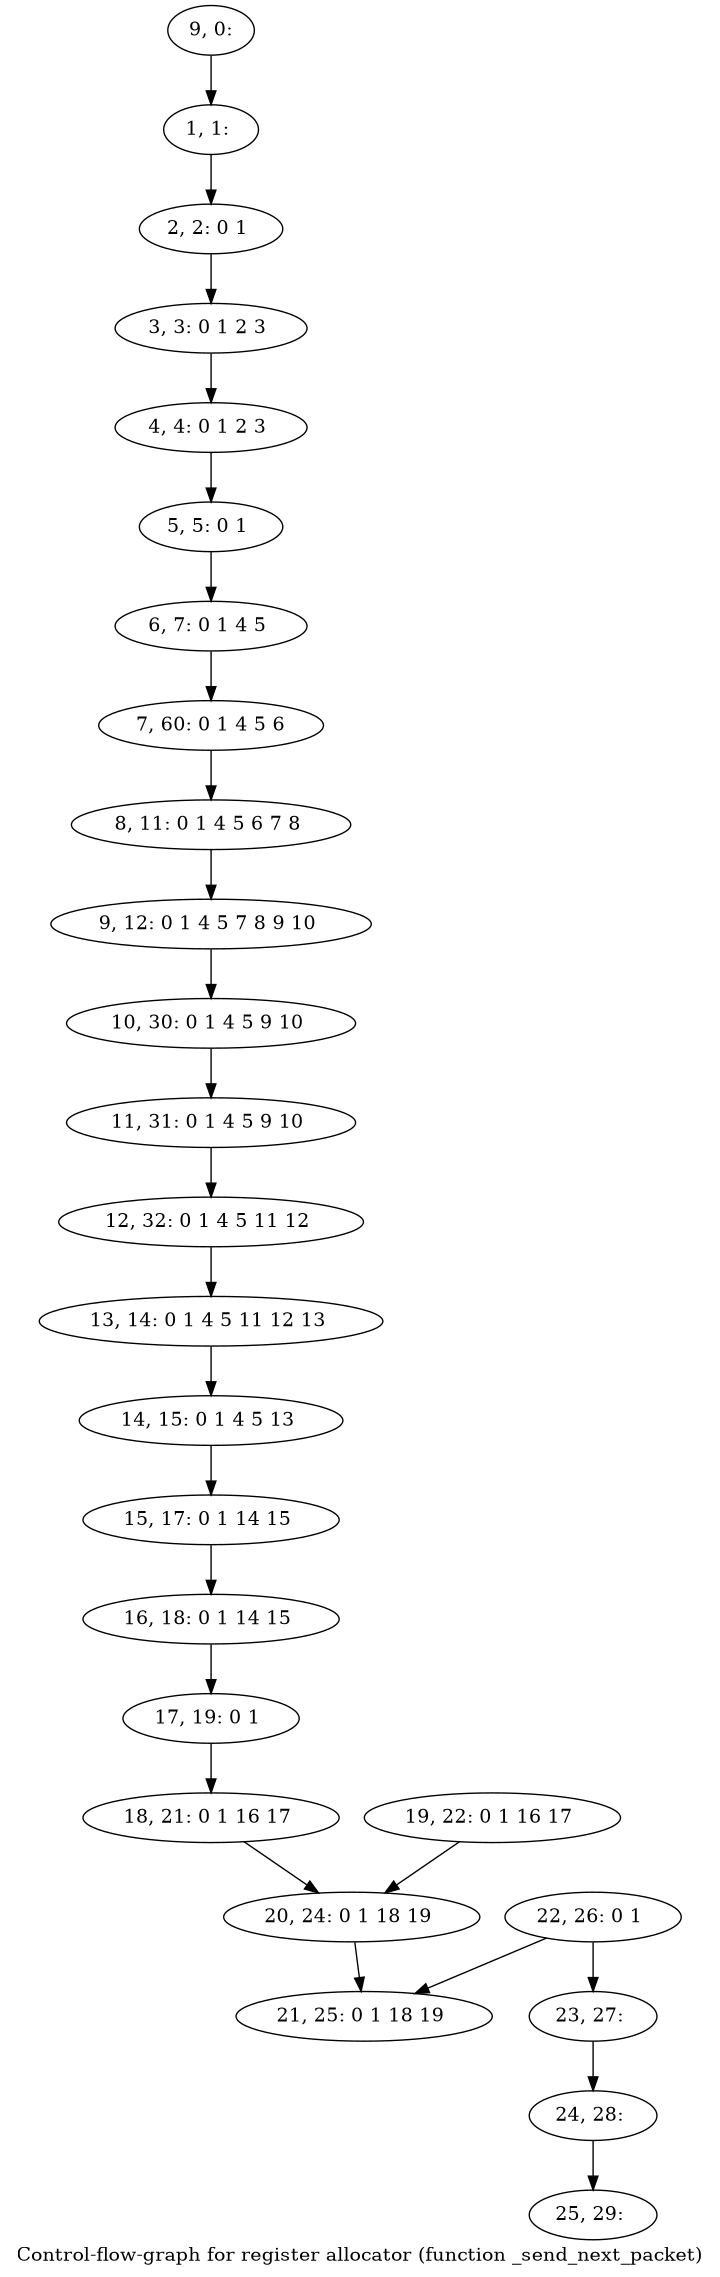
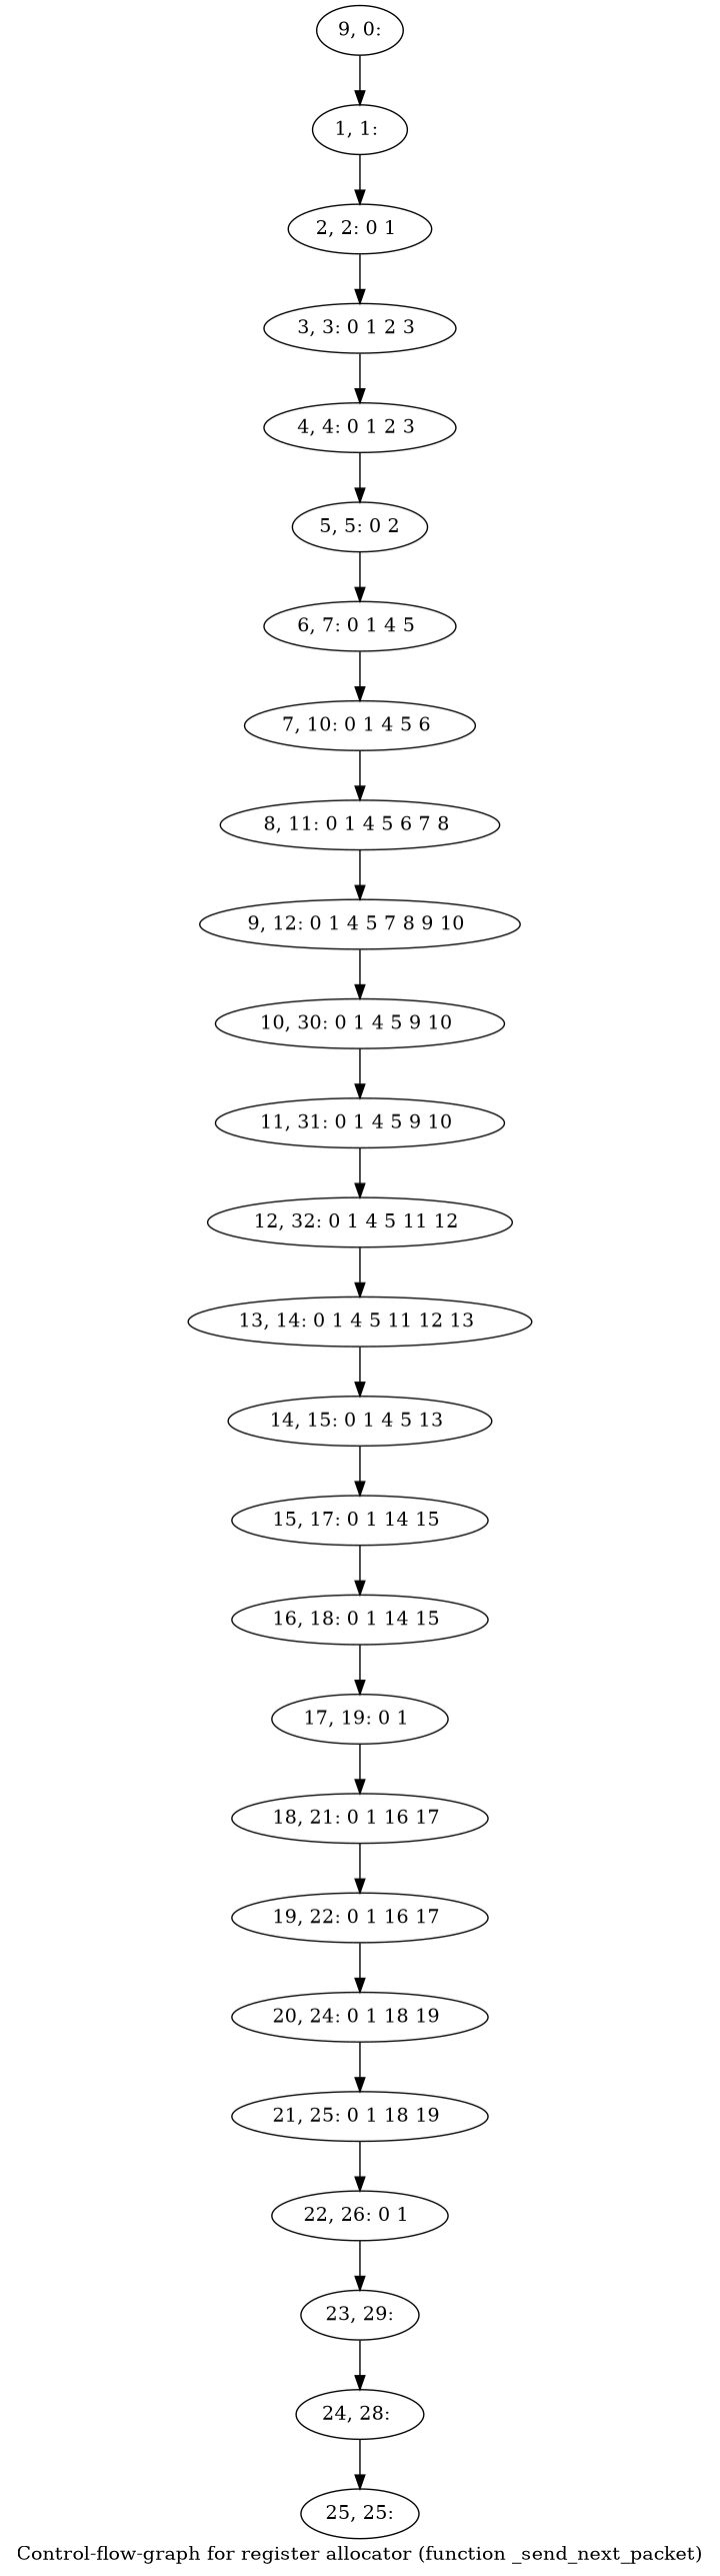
  digraph {
    label="Control-flow-graph for register allocator (function _send_next_packet)"
    n1 [label="9, 0:"]
    n2 [label="1, 1: "]
    n3 [label="2, 2: 0 1 "]
    n4 [label="3, 3: 0 1 2 3 "]
    n5 [label="4, 4: 0 1 2 3 "]
-   n6 [label="5, 5: 0 1 "]
+   n6 [label="5, 5: 0 2"]
    n7 [label="6, 7: 0 1 4 5 "]
-   n8 [label="7, 60: 0 1 4 5 6"]
+   n8 [label="7, 10: 0 1 4 5 6 "]
    n9 [label="8, 11: 0 1 4 5 6 7 8 "]
    n10 [label="9, 12: 0 1 4 5 7 8 9 10 "]
    n11 [label="10, 30: 0 1 4 5 9 10 "]
    n12 [label="11, 31: 0 1 4 5 9 10 "]
    n13 [label="12, 32: 0 1 4 5 11 12 "]
    n14 [label="13, 14: 0 1 4 5 11 12 13 "]
    n15 [label="14, 15: 0 1 4 5 13 "]
    n16 [label="15, 17: 0 1 14 15 "]
    n17 [label="16, 18: 0 1 14 15 "]
    n18 [label="17, 19: 0 1 "]
    n19 [label="18, 21: 0 1 16 17 "]
    n20 [label="19, 22: 0 1 16 17 "]
    n21 [label="20, 24: 0 1 18 19 "]
    n22 [label="21, 25: 0 1 18 19 "]
    n23 [label="22, 26: 0 1 "]
-   n24 [label="23, 27: "]
+   n24 [label="23, 29:"]
    n25 [label="24, 28: "]
-   n26 [label="25, 29: "]
+   n26 [label="25, 25:"]
    n1 -> n2
    n2 -> n3
    n3 -> n4
    n4 -> n5
    n5 -> n6
    n6 -> n7
    n7 -> n8
    n8 -> n9
    n9 -> n10
    n10 -> n11
    n11 -> n12
    n12 -> n13
    n13 -> n14
    n14 -> n15
    n15 -> n16
    n16 -> n17
    n17 -> n18
    n18 -> n19
-   n19 -> n21
+   n19 -> n20
    n20 -> n21
    n21 -> n22
-   n23 -> n22
+   n22 -> n23
    n23 -> n24
    n24 -> n25
    n25 -> n26
  }
